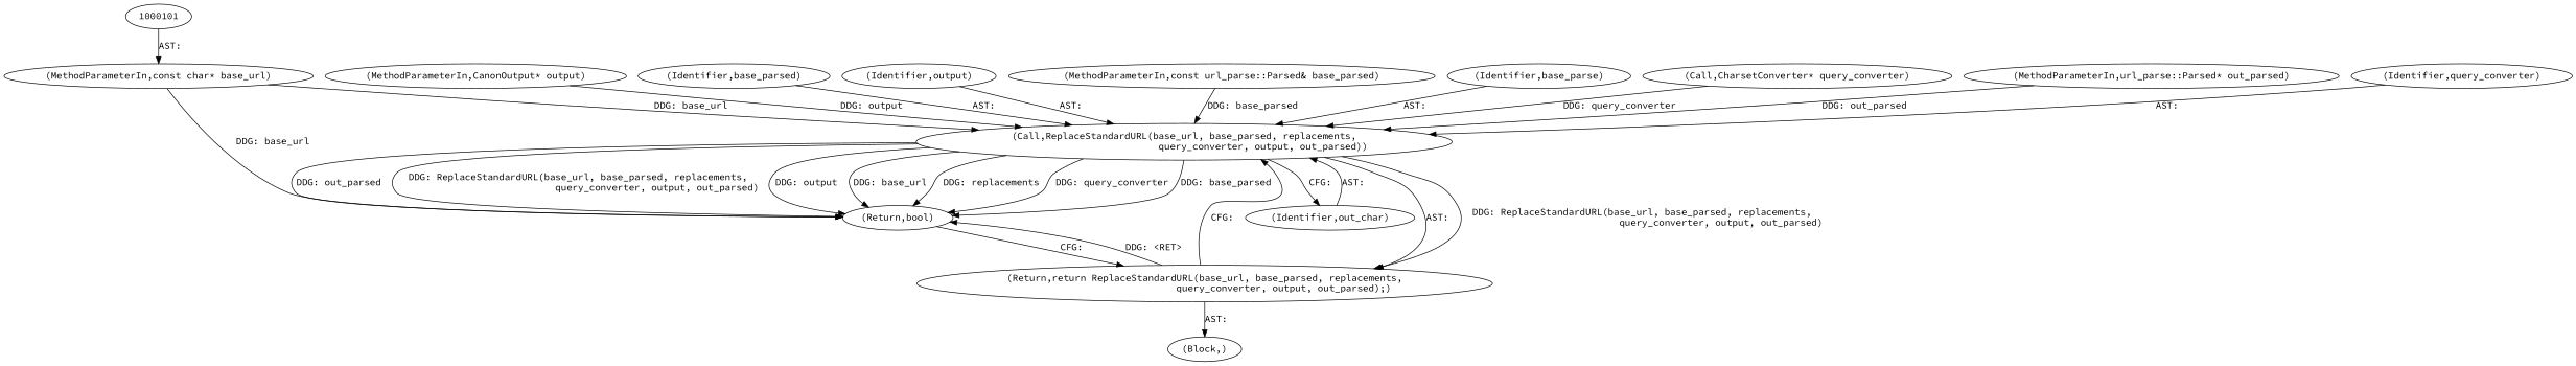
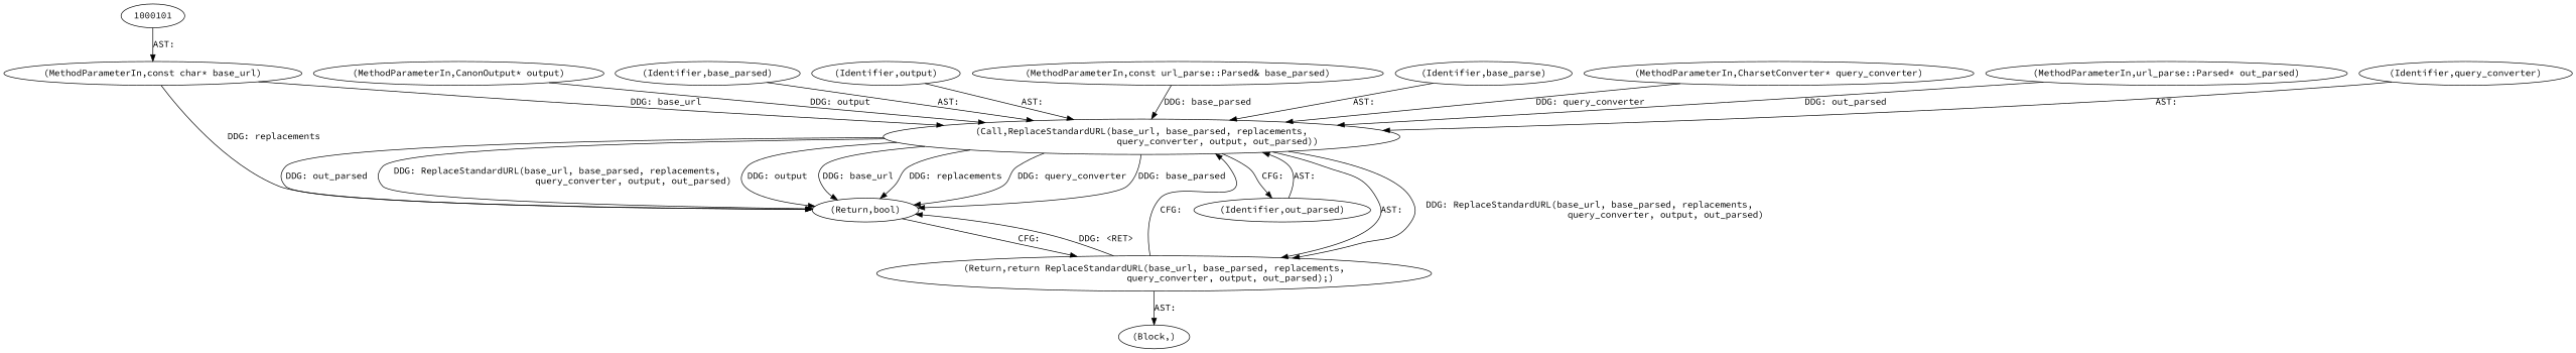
  digraph {
    fontname="Source Code Pro"
    node [fontname="Source Code Pro"]
    edge [fontname="Source Code Pro"]
    n1 [label="(MethodParameterIn,const char* base_url)"]
    n2 [label="(Call,ReplaceStandardURL(base_url, base_parsed, replacements,\n                            query_converter, output, out_parsed))"]
    n3 [label="(Return,bool)"]
    n4 [label="(Return,return ReplaceStandardURL(base_url, base_parsed, replacements,\n                            query_converter, output, out_parsed);)"]
-   n5 [label="(Identifier,out_char)"]
+   n5 [label="(Identifier,out_parsed)"]
    1000101
    n7 [label="(Block,)"]
    n8 [label="(MethodParameterIn,CanonOutput* output)"]
    n9 [label="(Identifier,base_parsed)"]
    n10 [label="(Identifier,output)"]
    n11 [label="(MethodParameterIn,const url_parse::Parsed& base_parsed)"]
    n12 [label="(Identifier,base_parse)"]
-   n13 [label="(Call,CharsetConverter* query_converter)"]
+   n13 [label="(MethodParameterIn,CharsetConverter* query_converter)"]
    n14 [label="(MethodParameterIn,url_parse::Parsed* out_parsed)"]
    n15 [label="(Identifier,query_converter)"]
    n1 -> n2 [label="DDG: base_url"]
-   n1 -> n3 [label="DDG: base_url"]
+   n1 -> n3 [label="DDG: replacements"]
    n2 -> n3 [label="DDG: out_parsed"]
    n2 -> n3 [label="DDG: ReplaceStandardURL(base_url, base_parsed, replacements,\n                            query_converter, output, out_parsed)"]
    n2 -> n3 [label="DDG: output"]
    n2 -> n3 [label="DDG: base_url"]
    n2 -> n3 [label="DDG: replacements"]
    n2 -> n3 [label="DDG: query_converter"]
    n2 -> n3 [label="DDG: base_parsed"]
    n2 -> n4 [label="AST: "]
    n2 -> n4 [label="DDG: ReplaceStandardURL(base_url, base_parsed, replacements,\n                            query_converter, output, out_parsed)"]
    n2 -> n5 [label="CFG: "]
    n3 -> n4 [label="CFG: "]
    n4 -> n2 [label="CFG: "]
    n4 -> n3 [label="DDG: <RET>"]
    n4 -> n7 [label="AST: "]
    n5 -> n2 [label="AST: "]
    1000101 -> n1 [label="AST: "]
    n8 -> n2 [label="DDG: output"]
    n9 -> n2 [label="AST: "]
    n10 -> n2 [label="AST: "]
    n11 -> n2 [label="DDG: base_parsed"]
    n12 -> n2 [label="AST: "]
    n13 -> n2 [label="DDG: query_converter"]
    n14 -> n2 [label="DDG: out_parsed"]
    n15 -> n2 [label="AST: "]
  }
